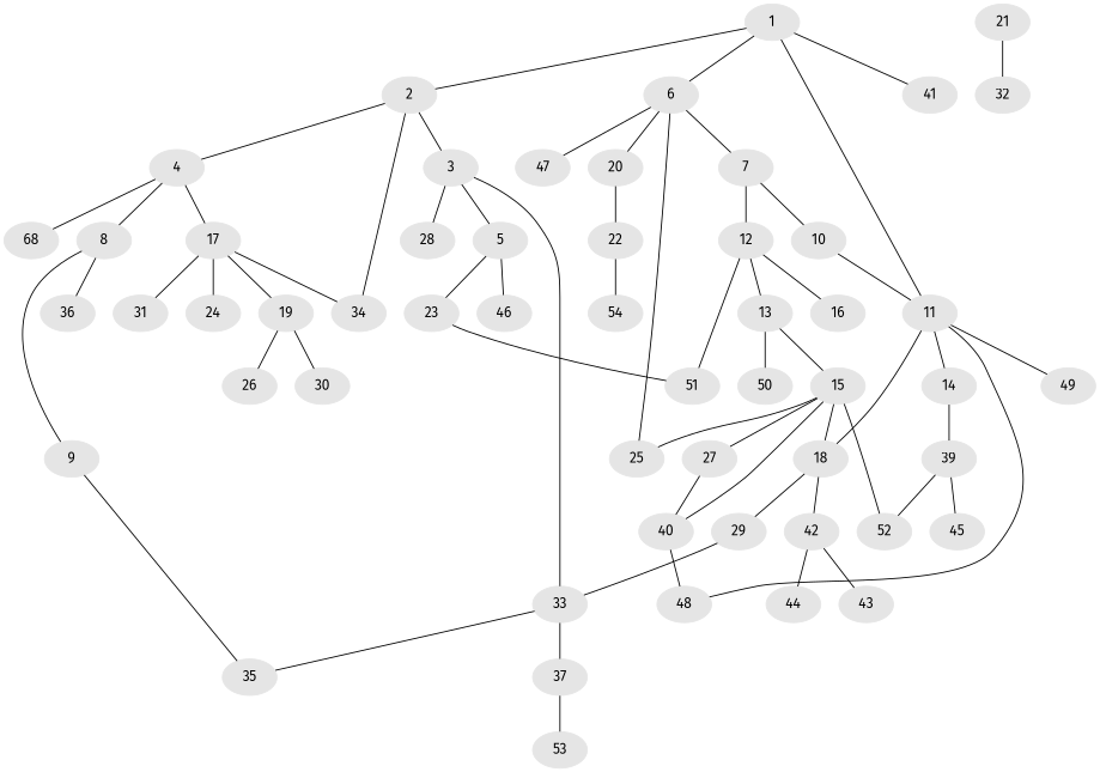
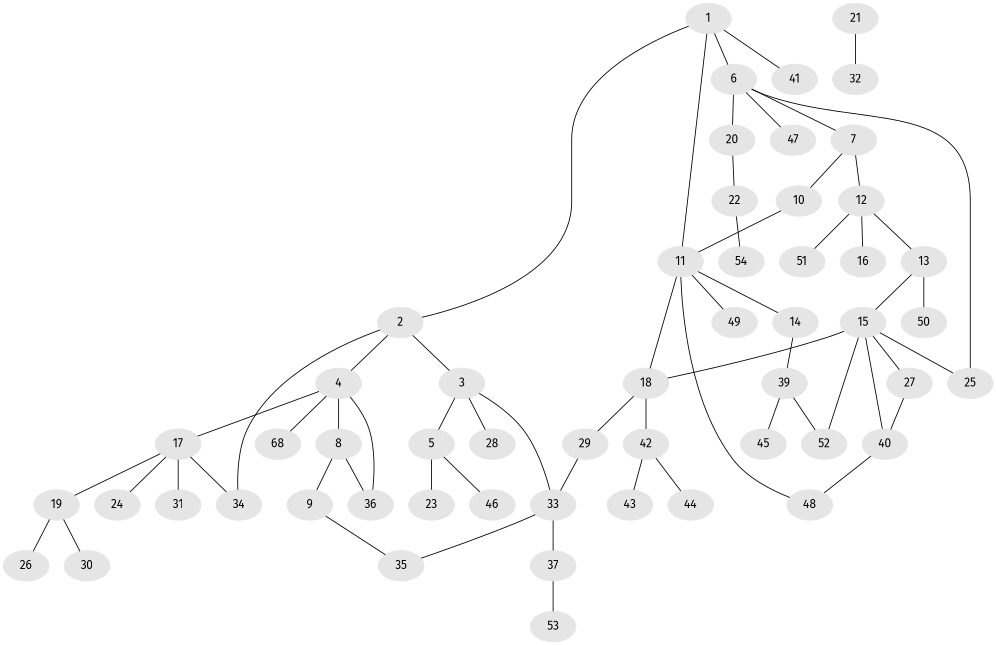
  graph {
    fontname="Fira Sans"
    node [color=gray90 fontname="Fira Sans" style=filled]
    edge [fontname="Fira Sans"]
    1
    2
    6
    11
    41
    3
    4
    34
    7
    20
    25
    47
    14
    18
    48
    49
    19
    26
    30
    5
    28
    33
    8
    17
    36
    n26 [label=68]
    23
    46
    35
    37
    9
    24
    31
    51
    10
    12
    22
    13
    16
    21
    32
    39
    29
    42
    15
    50
    27
    40
    52
    45
    43
    44
    54
    53
    1 -- 2
    1 -- 6
    1 -- 11
    1 -- 41
    2 -- 3
    2 -- 4
    2 -- 34
    6 -- 7
    6 -- 20
    6 -- 25
    6 -- 47
    11 -- 14
    11 -- 18
    11 -- 48
    11 -- 49
    3 -- 5
    3 -- 28
    3 -- 33
    4 -- 8
    4 -- 17
+   4 -- 36
    4 -- n26
    7 -- 10
    7 -- 12
    20 -- 22
    14 -- 39
    18 -- 29
    18 -- 42
    19 -- 26
    19 -- 30
    5 -- 23
    5 -- 46
    33 -- 35
    33 -- 37
    8 -- 36
    8 -- 9
    17 -- 34
    17 -- 19
    17 -- 24
    17 -- 31
-   23 -- 51
    37 -- 53
    9 -- 35
    10 -- 11
    12 -- 51
    12 -- 13
    12 -- 16
    22 -- 54
    13 -- 15
    13 -- 50
    21 -- 32
    39 -- 52
    39 -- 45
    29 -- 33
    42 -- 43
    42 -- 44
    15 -- 25
    15 -- 18
    15 -- 27
    15 -- 40
    15 -- 52
    27 -- 40
    40 -- 48
  }
